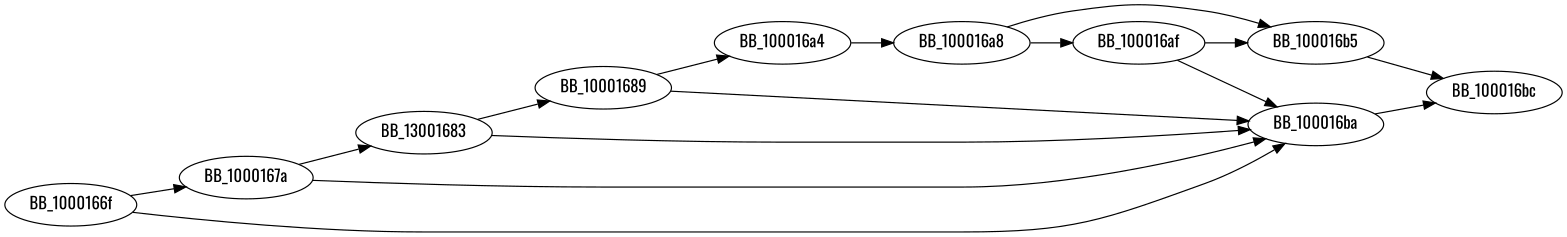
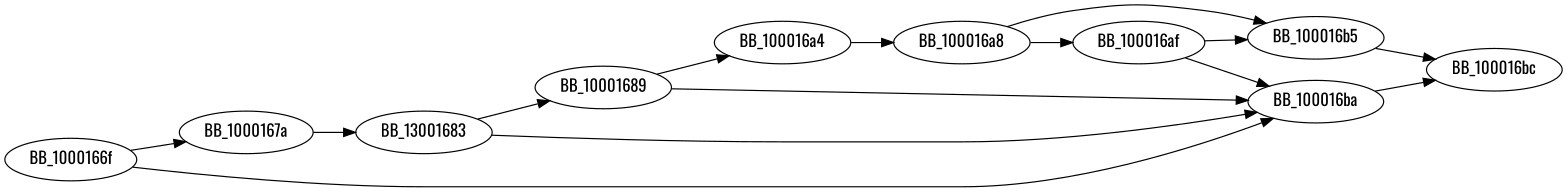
  digraph {
    fontname=Oswald
    rankdir=LR
    node [fontname=Oswald]
    edge [fontname=Oswald]
    BB_1000166f
    BB_1000167a
    BB_100016ba
    n4 [label=BB_13001683]
    BB_100016bc
    BB_10001689
    BB_100016a4
    BB_100016a8
    BB_100016af
    BB_100016b5
    BB_1000166f -> BB_1000167a
    BB_1000166f -> BB_100016ba
-   BB_1000167a -> BB_100016ba
    BB_1000167a -> n4
    BB_100016ba -> BB_100016bc
    n4 -> BB_100016ba
    n4 -> BB_10001689
    BB_10001689 -> BB_100016ba
    BB_10001689 -> BB_100016a4
    BB_100016a4 -> BB_100016a8
    BB_100016a8 -> BB_100016af
    BB_100016a8 -> BB_100016b5
    BB_100016af -> BB_100016ba
    BB_100016af -> BB_100016b5
    BB_100016b5 -> BB_100016bc
  }
